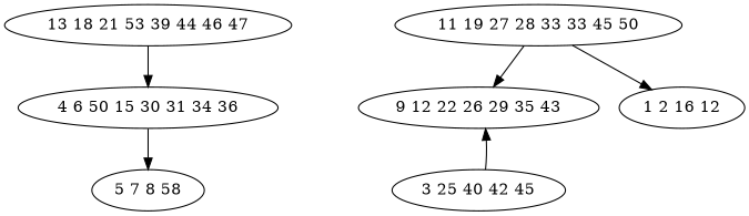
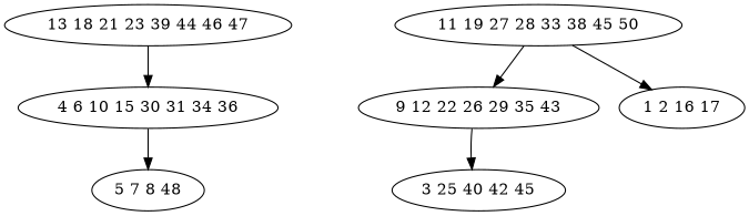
  digraph {
-   n1 [label="13 18 21 53 39 44 46 47"]
-   n2 [label="4 6 50 15 30 31 34 36"]
-   n3 [label="11 19 27 28 33 33 45 50"]
+   n1 [label="13 18 21 23 39 44 46 47"]
+   n2 [label="4 6 10 15 30 31 34 36"]
+   n3 [label="11 19 27 28 33 38 45 50"]
    n4 [label="9 12 22 26 29 35 43"]
-   n5 [label="1 2 16 12"]
-   n6 [label="5 7 8 58"]
+   n5 [label="1 2 16 17"]
+   n6 [label="5 7 8 48"]
    n7 [label="3 25 40 42 45"]
    n1 -> n2
    n2 -> n6
    n3 -> n4
    n3 -> n5
-   n7 -> n4
+   n4 -> n7
  }
